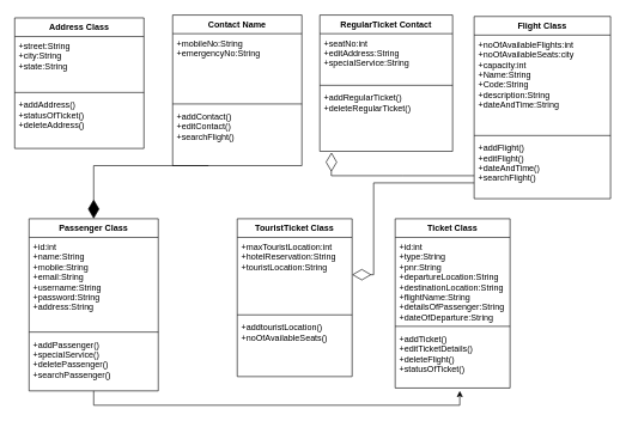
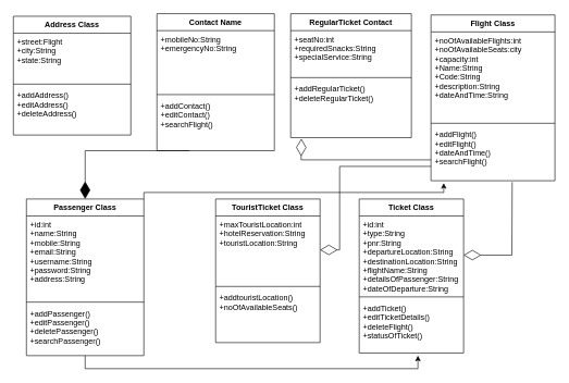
  <mxCell id="0" />
  <mxCell id="1" parent="0" />
  <mxCell id="2" value="Contact Name" style="swimlane;fontStyle=1;align=center;verticalAlign=top;childLayout=stackLayout;horizontal=1;startSize=26;horizontalStack=0;resizeParent=1;resizeParentMax=0;resizeLast=0;collapsible=1;marginBottom=0;" parent="1" vertex="1"><mxGeometry x="240" y="20" width="180" height="210" as="geometry"><mxRectangle x="230" y="-1716.41" width="130" height="26" as="alternateBounds" /></mxGeometry></mxCell>
  <mxCell id="3" value="+mobileNo:String&#10;+emergencyNo:String" style="text;strokeColor=none;fillColor=none;align=left;verticalAlign=top;spacingLeft=4;spacingRight=4;overflow=hidden;rotatable=0;points=[[0,0.5],[1,0.5]];portConstraint=eastwest;" parent="2" vertex="1"><mxGeometry y="26" width="180" height="94" as="geometry" /></mxCell>
  <mxCell id="4" value="" style="line;strokeWidth=1;fillColor=none;align=left;verticalAlign=middle;spacingTop=-1;spacingLeft=3;spacingRight=3;rotatable=0;labelPosition=right;points=[];portConstraint=eastwest;" parent="2" vertex="1"><mxGeometry y="120" width="180" height="8" as="geometry" /></mxCell>
  <mxCell id="5" value="+addContact()&#10;+editContact()&#10;+searchFlight()" style="text;strokeColor=none;fillColor=none;align=left;verticalAlign=top;spacingLeft=4;spacingRight=4;overflow=hidden;rotatable=0;points=[[0,0.5],[1,0.5]];portConstraint=eastwest;" parent="2" vertex="1"><mxGeometry y="128" width="180" height="82" as="geometry" /></mxCell>
  <mxCell id="6" value="Address Class" style="swimlane;fontStyle=1;align=center;verticalAlign=top;childLayout=stackLayout;horizontal=1;startSize=26;horizontalStack=0;resizeParent=1;resizeParentMax=0;resizeLast=0;collapsible=1;marginBottom=0;" parent="1" vertex="1"><mxGeometry y="24" width="180" height="182" as="geometry" x="20"><mxRectangle x="10" y="-1716.41" width="140" height="26.41" as="alternateBounds" /></mxGeometry></mxCell>
- <mxCell id="7" value="+street:String&#10;+city:String&#10;+state:String&#10;" style="text;strokeColor=none;fillColor=none;align=left;verticalAlign=top;spacingLeft=4;spacingRight=4;overflow=hidden;rotatable=0;points=[[0,0.5],[1,0.5]];portConstraint=eastwest;" parent="6" vertex="1"><mxGeometry y="26" width="180" height="74" as="geometry" /></mxCell>
+ <mxCell id="7" value="+street:Flight&#10;+city:String&#10;+state:String&#10;" style="text;strokeColor=none;fillColor=none;align=left;verticalAlign=top;spacingLeft=4;spacingRight=4;overflow=hidden;rotatable=0;points=[[0,0.5],[1,0.5]];portConstraint=eastwest;" parent="6" vertex="1"><mxGeometry y="26" width="180" height="74" as="geometry" /></mxCell>
  <mxCell id="8" value="" style="line;strokeWidth=1;fillColor=none;align=left;verticalAlign=middle;spacingTop=-1;spacingLeft=3;spacingRight=3;rotatable=0;labelPosition=right;points=[];portConstraint=eastwest;" parent="6" vertex="1"><mxGeometry y="100" width="180" height="8" as="geometry" /></mxCell>
- <mxCell id="9" value="+addAddress()&#10;+statusOfTicket()&#10;+deleteAddress()&#10;" style="text;strokeColor=none;fillColor=none;align=left;verticalAlign=top;spacingLeft=4;spacingRight=4;overflow=hidden;rotatable=0;points=[[0,0.5],[1,0.5]];portConstraint=eastwest;" parent="6" vertex="1"><mxGeometry y="108" width="180" height="74" as="geometry" /></mxCell>
+ <mxCell id="9" value="+addAddress()&#10;+editAddress()&#10;+deleteAddress()&#10;" style="text;strokeColor=none;fillColor=none;align=left;verticalAlign=top;spacingLeft=4;spacingRight=4;overflow=hidden;rotatable=0;points=[[0,0.5],[1,0.5]];portConstraint=eastwest;" parent="6" vertex="1"><mxGeometry y="108" width="180" height="74" as="geometry" /></mxCell>
  <mxCell id="10" value="RegularTicket Contact" style="swimlane;fontStyle=1;align=center;verticalAlign=top;childLayout=stackLayout;horizontal=1;startSize=26;horizontalStack=0;resizeParent=1;resizeParentMax=0;resizeLast=0;collapsible=1;marginBottom=0;" parent="1" vertex="1"><mxGeometry x="445" y="20" width="185" height="190" as="geometry"><mxRectangle x="500" y="-1716.41" width="90" height="26" as="alternateBounds" /></mxGeometry></mxCell>
- <mxCell id="11" value="+seatNo:int&#10;+editAddress:String&#10;+specialService:String" style="text;strokeColor=none;fillColor=none;align=left;verticalAlign=top;spacingLeft=4;spacingRight=4;overflow=hidden;rotatable=0;points=[[0,0.5],[1,0.5]];portConstraint=eastwest;" parent="10" vertex="1"><mxGeometry y="26" width="185" height="68" as="geometry" /></mxCell>
+ <mxCell id="11" value="+seatNo:int&#10;+requiredSnacks:String&#10;+specialService:String" style="text;strokeColor=none;fillColor=none;align=left;verticalAlign=top;spacingLeft=4;spacingRight=4;overflow=hidden;rotatable=0;points=[[0,0.5],[1,0.5]];portConstraint=eastwest;" parent="10" vertex="1"><mxGeometry y="26" width="185" height="68" as="geometry" /></mxCell>
  <mxCell id="12" value="" style="line;strokeWidth=1;fillColor=none;align=left;verticalAlign=middle;spacingTop=-1;spacingLeft=3;spacingRight=3;rotatable=0;labelPosition=right;points=[];portConstraint=eastwest;" parent="10" vertex="1"><mxGeometry y="94" width="185" height="8" as="geometry" /></mxCell>
  <mxCell id="13" value="+addRegularTicket()&#10;+deleteRegularTicket()&#10;" style="text;strokeColor=none;fillColor=none;align=left;verticalAlign=top;spacingLeft=4;spacingRight=4;overflow=hidden;rotatable=0;points=[[0,0.5],[1,0.5]];portConstraint=eastwest;" parent="10" vertex="1"><mxGeometry y="102" width="185" height="88" as="geometry" /></mxCell>
  <mxCell id="14" value="TouristTicket Class" style="swimlane;fontStyle=1;align=center;verticalAlign=top;childLayout=stackLayout;horizontal=1;startSize=26;horizontalStack=0;resizeParent=1;resizeParentMax=0;resizeLast=0;collapsible=1;marginBottom=0;" parent="1" vertex="1"><mxGeometry x="330" y="304" width="160" height="220" as="geometry"><mxRectangle x="35" y="-1586.41" width="90" height="26" as="alternateBounds" /></mxGeometry></mxCell>
  <mxCell id="15" value="+maxTouristLocation:int&#10;+hotelReservation:String&#10;+touristLocation:String" style="text;strokeColor=none;fillColor=none;align=left;verticalAlign=top;spacingLeft=4;spacingRight=4;overflow=hidden;rotatable=0;points=[[0,0.5],[1,0.5]];portConstraint=eastwest;" parent="14" vertex="1"><mxGeometry y="26" width="160" height="104" as="geometry" /></mxCell>
  <mxCell id="16" value="" style="line;strokeWidth=1;fillColor=none;align=left;verticalAlign=middle;spacingTop=-1;spacingLeft=3;spacingRight=3;rotatable=0;labelPosition=right;points=[];portConstraint=eastwest;" parent="14" vertex="1"><mxGeometry y="130" width="160" height="8" as="geometry" /></mxCell>
  <mxCell id="17" value="+addtouristLocation()&#10;+noOfAvailableSeats()" style="text;strokeColor=none;fillColor=none;align=left;verticalAlign=top;spacingLeft=4;spacingRight=4;overflow=hidden;rotatable=0;points=[[0,0.5],[1,0.5]];portConstraint=eastwest;" parent="14" vertex="1"><mxGeometry y="138" width="160" height="82" as="geometry" /></mxCell>
  <mxCell id="18" value="Flight Class" style="swimlane;fontStyle=1;align=center;verticalAlign=top;childLayout=stackLayout;horizontal=1;startSize=26;horizontalStack=0;resizeParent=1;resizeParentMax=0;resizeLast=0;collapsible=1;marginBottom=0;" parent="1" vertex="1"><mxGeometry x="660" y="22" width="190" height="254" as="geometry"><mxRectangle x="640" y="-1520" width="150" height="26" as="alternateBounds" /></mxGeometry></mxCell>
  <mxCell id="19" value="+noOfAvailableFlights:int&#10;+noOfAvailableSeats:city&#10;+capacity:int&#10;+Name:String&#10;+Code:String&#10;+description:String&#10;+dateAndTime:String" style="text;strokeColor=none;fillColor=none;align=left;verticalAlign=top;spacingLeft=4;spacingRight=4;overflow=hidden;rotatable=0;points=[[0,0.5],[1,0.5]];portConstraint=eastwest;" parent="18" vertex="1"><mxGeometry y="26" width="190" height="136" as="geometry" /></mxCell>
  <mxCell id="20" value="" style="line;strokeWidth=1;fillColor=none;align=left;verticalAlign=middle;spacingTop=-1;spacingLeft=3;spacingRight=3;rotatable=0;labelPosition=right;points=[];portConstraint=eastwest;" parent="18" vertex="1"><mxGeometry y="162" width="190" height="8" as="geometry" /></mxCell>
  <mxCell id="21" value="+addFlight()&#10;+editFlight()&#10;+dateAndTime()&#10;+searchFlight()" style="text;strokeColor=none;fillColor=none;align=left;verticalAlign=top;spacingLeft=4;spacingRight=4;overflow=hidden;rotatable=0;points=[[0,0.5],[1,0.5]];portConstraint=eastwest;" parent="18" vertex="1"><mxGeometry y="170" width="190" height="84" as="geometry" /></mxCell>
  <mxCell id="22" style="edgeStyle=orthogonalEdgeStyle;rounded=0;orthogonalLoop=1;jettySize=auto;html=1;" edge="1" parent="1" source="24"><mxGeometry relative="1" as="geometry"><mxPoint x="640" y="544" as="targetPoint" /><Array as="points"><mxPoint x="130" y="564" /><mxPoint x="640" y="564" /></Array></mxGeometry></mxCell>
+ <mxCell id="23" style="edgeStyle=orthogonalEdgeStyle;rounded=0;orthogonalLoop=1;jettySize=auto;html=1;entryX=0.103;entryY=1.043;entryDx=0;entryDy=0;entryPerimeter=0;exitX=1;exitY=0;exitDx=0;exitDy=0;" edge="1" parent="1" source="24" target="21"><mxGeometry relative="1" as="geometry"><Array as="points"><mxPoint x="220" y="294" /><mxPoint x="680" y="294" /></Array></mxGeometry></mxCell>
  <mxCell id="24" value="Passenger Class" style="swimlane;fontStyle=1;align=center;verticalAlign=top;childLayout=stackLayout;horizontal=1;startSize=26;horizontalStack=0;resizeParent=1;resizeParentMax=0;resizeLast=0;collapsible=1;marginBottom=0;" parent="1" vertex="1"><mxGeometry x="40" y="304" width="180" height="240" as="geometry"><mxRectangle x="410" y="-1470" width="180" height="200" as="alternateBounds" /></mxGeometry></mxCell>
  <mxCell id="25" value="+id:int&#10;+name:String&#10;+mobile:String&#10;+email:String&#10;+username:String&#10;+password:String&#10;+address:String" style="text;strokeColor=none;fillColor=none;align=left;verticalAlign=top;spacingLeft=4;spacingRight=4;overflow=hidden;rotatable=0;points=[[0,0.5],[1,0.5]];portConstraint=eastwest;" parent="24" vertex="1"><mxGeometry y="26" width="180" height="128" as="geometry" /></mxCell>
  <mxCell id="26" value="" style="line;strokeWidth=1;fillColor=none;align=left;verticalAlign=middle;spacingTop=-1;spacingLeft=3;spacingRight=3;rotatable=0;labelPosition=right;points=[];portConstraint=eastwest;" parent="24" vertex="1"><mxGeometry y="154" width="180" height="8" as="geometry" /></mxCell>
- <mxCell id="27" value="+addPassenger()&#10;+specialService()&#10;+deletePassenger()&#10;+searchPassenger()" style="text;strokeColor=none;fillColor=none;align=left;verticalAlign=top;spacingLeft=4;spacingRight=4;overflow=hidden;rotatable=0;points=[[0,0.5],[1,0.5]];portConstraint=eastwest;" parent="24" vertex="1"><mxGeometry y="162" width="180" height="78" as="geometry" /></mxCell>
+ <mxCell id="27" value="+addPassenger()&#10;+editPassenger()&#10;+deletePassenger()&#10;+searchPassenger()" style="text;strokeColor=none;fillColor=none;align=left;verticalAlign=top;spacingLeft=4;spacingRight=4;overflow=hidden;rotatable=0;points=[[0,0.5],[1,0.5]];portConstraint=eastwest;" parent="24" vertex="1"><mxGeometry y="162" width="180" height="78" as="geometry" /></mxCell>
  <mxCell id="28" value="Ticket Class" style="swimlane;fontStyle=1;align=center;verticalAlign=top;childLayout=stackLayout;horizontal=1;startSize=26;horizontalStack=0;resizeParent=1;resizeParentMax=0;resizeLast=0;collapsible=1;marginBottom=0;" parent="1" vertex="1"><mxGeometry x="550" y="304" width="160" height="236" as="geometry" /></mxCell>
  <mxCell id="29" value="+id:int&#10;+type:String&#10;+pnr:String&#10;+departureLocation:String&#10;+destinationLocation:String&#10;+flightName:String&#10;+detailsOfPassenger:String&#10;+dateOfDeparture:String" style="text;strokeColor=none;fillColor=none;align=left;verticalAlign=top;spacingLeft=4;spacingRight=4;overflow=hidden;rotatable=0;points=[[0,0.5],[1,0.5]];portConstraint=eastwest;" parent="28" vertex="1"><mxGeometry y="26" width="160" height="120" as="geometry" /></mxCell>
  <mxCell id="30" value="" style="line;strokeWidth=1;fillColor=none;align=left;verticalAlign=middle;spacingTop=-1;spacingLeft=3;spacingRight=3;rotatable=0;labelPosition=right;points=[];portConstraint=eastwest;" parent="28" vertex="1"><mxGeometry y="146" width="160" height="8" as="geometry" /></mxCell>
  <mxCell id="31" value="+addTicket()&#10;+editTicketDetails()&#10;+deleteFlight()&#10;+statusOfTicket()" style="text;strokeColor=none;fillColor=none;align=left;verticalAlign=top;spacingLeft=4;spacingRight=4;overflow=hidden;rotatable=0;points=[[0,0.5],[1,0.5]];portConstraint=eastwest;" parent="28" vertex="1"><mxGeometry y="154" width="160" height="82" as="geometry" /></mxCell>
  <mxCell id="32" value="" style="endArrow=diamondThin;endFill=1;endSize=24;html=1;rounded=0;exitX=0.429;exitY=1.043;exitDx=0;exitDy=0;exitPerimeter=0;entryX=0.5;entryY=0;entryDx=0;entryDy=0;" edge="1" parent="1" target="24"><mxGeometry width="160" relative="1" as="geometry"><mxPoint x="290" y="230.002" as="sourcePoint" /><mxPoint x="290.74" y="320.5" as="targetPoint" /><Array as="points"><mxPoint x="130" y="230" /></Array></mxGeometry></mxCell>
+ <mxCell id="33" value="" style="endArrow=diamondThin;endFill=0;endSize=24;html=1;rounded=0;exitX=0.655;exitY=1.024;exitDx=0;exitDy=0;entryX=1;entryY=0.5;entryDx=0;entryDy=0;exitPerimeter=0;" edge="1" parent="1" source="21" target="29"><mxGeometry width="160" relative="1" as="geometry"><mxPoint x="350" y="294" as="sourcePoint" /><mxPoint x="510" y="294" as="targetPoint" /><Array as="points"><mxPoint x="784" y="390" /></Array></mxGeometry></mxCell>
  <mxCell id="34" value="" style="endArrow=diamondThin;endFill=0;endSize=24;html=1;rounded=0;entryX=1;entryY=0.5;entryDx=0;entryDy=0;" edge="1" parent="1" target="15"><mxGeometry width="160" relative="1" as="geometry"><mxPoint x="660" y="254" as="sourcePoint" /><mxPoint x="520" y="354" as="targetPoint" /><Array as="points"><mxPoint x="520" y="254" /><mxPoint x="520" y="382" /></Array></mxGeometry></mxCell>
  <mxCell id="35" value="" style="endArrow=diamondThin;endFill=0;endSize=24;html=1;rounded=0;entryX=0.088;entryY=1.018;entryDx=0;entryDy=0;entryPerimeter=0;" edge="1" parent="1" target="13"><mxGeometry width="160" relative="1" as="geometry"><mxPoint x="660" y="244" as="sourcePoint" /><mxPoint x="460" y="314" as="targetPoint" /><Array as="points"><mxPoint x="560" y="244" /><mxPoint x="461" y="244" /></Array></mxGeometry></mxCell>
